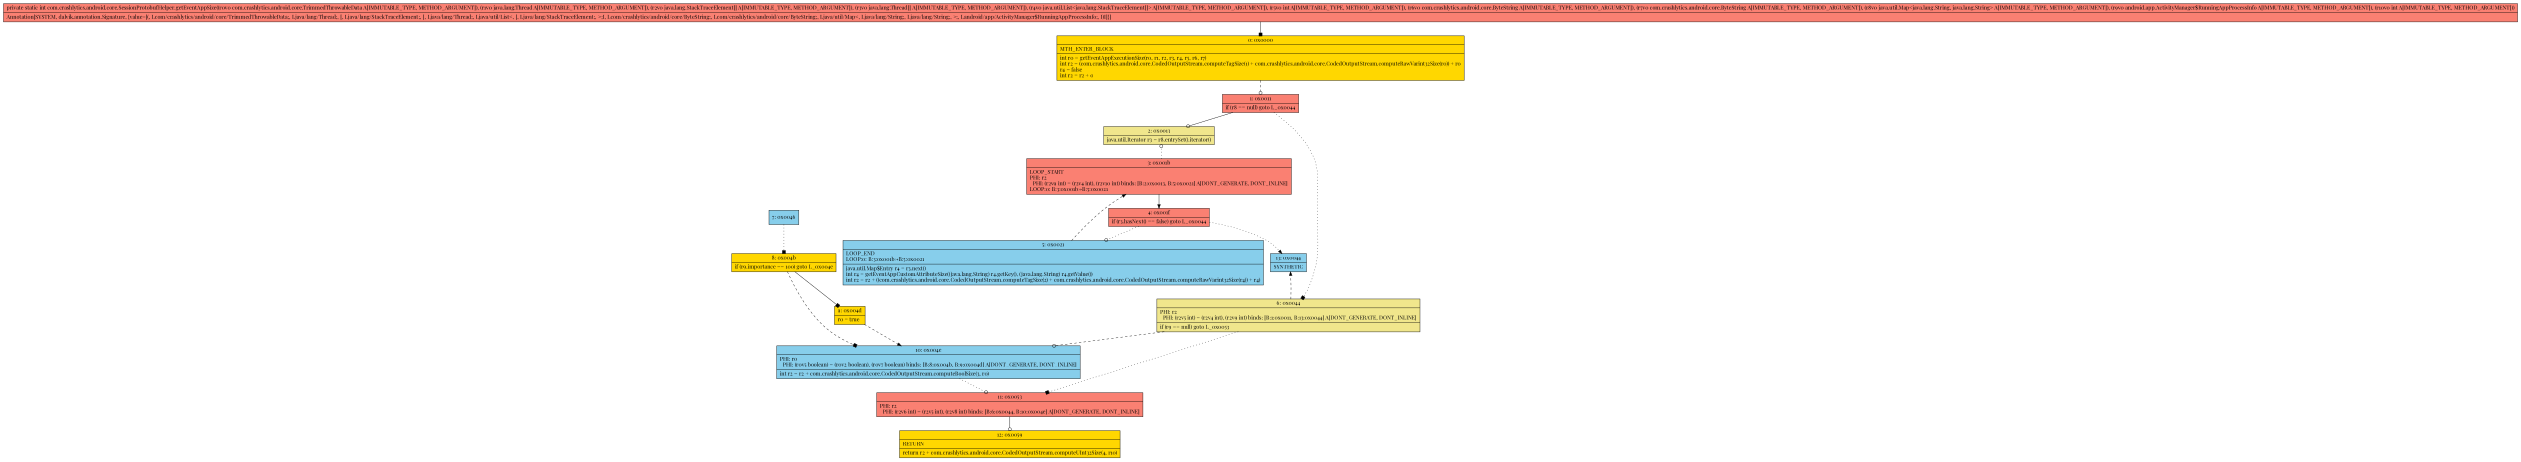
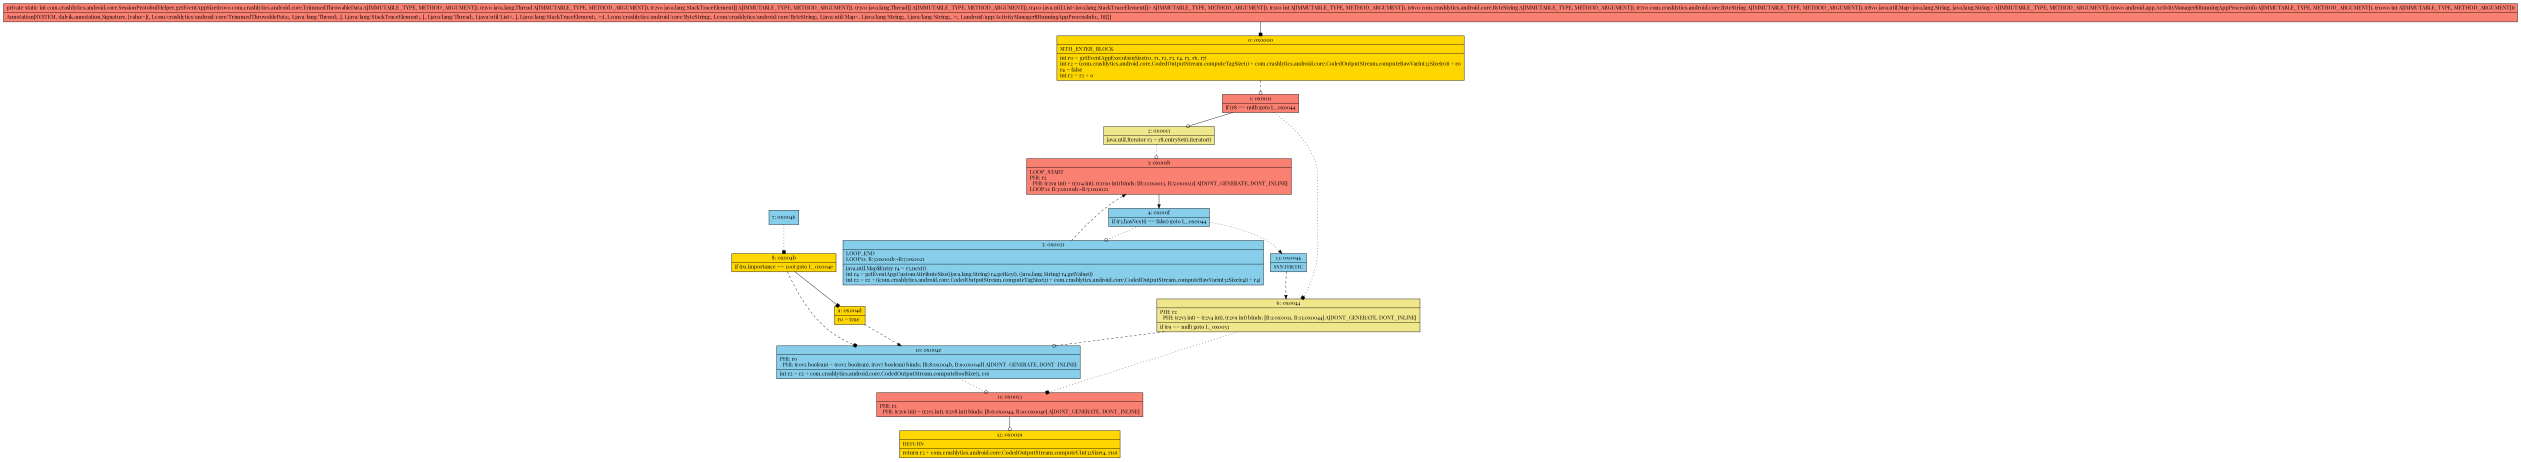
  digraph {
    fontname="Playfair Display"
    node [fillcolor=salmon fontname="Playfair Display" shape=record style=filled]
    edge [arrowhead=odot fontname="Playfair Display" style=dotted]
    n1 [fillcolor=gold label="{0\:\ 0x0000|MTH_ENTER_BLOCK\l|int r0 = getEventAppExecutionSize(r0, r1, r2, r3, r4, r5, r6, r7)\lint r2 = (com.crashlytics.android.core.CodedOutputStream.computeTagSize(1) + com.crashlytics.android.core.CodedOutputStream.computeRawVarint32Size(r0)) + r0\lr4 = false\lint r2 = r2 + 0\l}"]
    n2 [label="{1\:\ 0x0011|if (r8 == null) goto L_0x0044\l}"]
    n3 [fillcolor=khaki label="{2\:\ 0x0013|java.util.Iterator r3 = r8.entrySet().iterator()\l}"]
    n4 [fillcolor=khaki label="{6\:\ 0x0044|PHI: r2 \l  PHI: (r2v5 int) = (r2v4 int), (r2v9 int) binds: [B:1:0x0011, B:13:0x0044] A[DONT_GENERATE, DONT_INLINE]\l|if (r9 == null) goto L_0x0053\l}"]
    n5 [label="{3\:\ 0x001b|LOOP_START\lPHI: r2 \l  PHI: (r2v9 int) = (r2v4 int), (r2v10 int) binds: [B:2:0x0013, B:5:0x0021] A[DONT_GENERATE, DONT_INLINE]\lLOOP:0: B:3:0x001b\-\>B:5:0x0021\l}"]
    n6 [label="{11\:\ 0x0053|PHI: r2 \l  PHI: (r2v6 int) = (r2v5 int), (r2v8 int) binds: [B:6:0x0044, B:10:0x004e] A[DONT_GENERATE, DONT_INLINE]\l}"]
    n7 [fillcolor=skyblue label="{10\:\ 0x004e|PHI: r0 \l  PHI: (r0v5 boolean) = (r0v2 boolean), (r0v7 boolean) binds: [B:8:0x004b, B:9:0x004d] A[DONT_GENERATE, DONT_INLINE]\l|int r2 = r2 + com.crashlytics.android.core.CodedOutputStream.computeBoolSize(3, r0)\l}"]
-   n8 [label="{4\:\ 0x001f|if (r3.hasNext() == false) goto L_0x0044\l}"]
+   n8 [fillcolor=skyblue label="{4\:\ 0x001f|if (r3.hasNext() == false) goto L_0x0044\l}"]
    n9 [fillcolor=skyblue label="{5\:\ 0x0021|LOOP_END\lLOOP:0: B:3:0x001b\-\>B:5:0x0021\l|java.util.Map$Entry r4 = r3.next()\lint r4 = getEventAppCustomAttributeSize((java.lang.String) r4.getKey(), (java.lang.String) r4.getValue())\lint r2 = r2 + ((com.crashlytics.android.core.CodedOutputStream.computeTagSize(2) + com.crashlytics.android.core.CodedOutputStream.computeRawVarint32Size(r4)) + r4)\l}"]
    n10 [fillcolor=skyblue label="{13\:\ 0x0044|SYNTHETIC\l}"]
    n11 [fillcolor=skyblue label="{7\:\ 0x0046}"]
    n12 [fillcolor=gold label="{8\:\ 0x004b|if (r9.importance == 100) goto L_0x004e\l}"]
    n13 [fillcolor=gold label="{12\:\ 0x0059|RETURN\l|return r2 + com.crashlytics.android.core.CodedOutputStream.computeUInt32Size(4, r10)\l}"]
    n14 [fillcolor=gold label="{9\:\ 0x004d|r0 = true\l}"]
    n15 [label="{private static int com.crashlytics.android.core.SessionProtobufHelper.getEventAppSize((r0v0 com.crashlytics.android.core.TrimmedThrowableData A[IMMUTABLE_TYPE, METHOD_ARGUMENT]), (r1v0 java.lang.Thread A[IMMUTABLE_TYPE, METHOD_ARGUMENT]), (r2v0 java.lang.StackTraceElement[] A[IMMUTABLE_TYPE, METHOD_ARGUMENT]), (r3v0 java.lang.Thread[] A[IMMUTABLE_TYPE, METHOD_ARGUMENT]), (r4v0 java.util.List\<java.lang.StackTraceElement[]\> A[IMMUTABLE_TYPE, METHOD_ARGUMENT]), (r5v0 int A[IMMUTABLE_TYPE, METHOD_ARGUMENT]), (r6v0 com.crashlytics.android.core.ByteString A[IMMUTABLE_TYPE, METHOD_ARGUMENT]), (r7v0 com.crashlytics.android.core.ByteString A[IMMUTABLE_TYPE, METHOD_ARGUMENT]), (r8v0 java.util.Map\<java.lang.String, java.lang.String\> A[IMMUTABLE_TYPE, METHOD_ARGUMENT]), (r9v0 android.app.ActivityManager$RunningAppProcessInfo A[IMMUTABLE_TYPE, METHOD_ARGUMENT]), (r10v0 int A[IMMUTABLE_TYPE, METHOD_ARGUMENT]))  | Annotation[SYSTEM, dalvik.annotation.Signature, \{value=[(, Lcom\/crashlytics\/android\/core\/TrimmedThrowableData;, Ljava\/lang\/Thread;, [, Ljava\/lang\/StackTraceElement;, [, Ljava\/lang\/Thread;, Ljava\/util\/List\<, [, Ljava\/lang\/StackTraceElement;, \>;I, Lcom\/crashlytics\/android\/core\/ByteString;, Lcom\/crashlytics\/android\/core\/ByteString;, Ljava\/util\/Map\<, Ljava\/lang\/String;, Ljava\/lang\/String;, \>;, Landroid\/app\/ActivityManager$RunningAppProcessInfo;, I)I]\}]\l}"]
    n1 -> n2 [style=dashed]
    n2 -> n3 [style=solid]
    n2 -> n4 [arrowhead=box]
-   n5 -> n3
+   n3 -> n5
    n4 -> n6 [arrowhead=box]
    n4 -> n7 [style=dashed]
    n5 -> n8 [arrowhead=normal style=solid]
    n6 -> n13 [style=solid]
    n7 -> n6
    n8 -> n9
    n8 -> n10 [arrowhead=normal]
    n9 -> n5 [arrowhead=normal style=dashed]
-   n4 -> n10 [arrowhead=normal style=dashed]
+   n10 -> n4 [arrowhead=normal style=dashed]
    n11 -> n12 [arrowhead=box]
    n12 -> n7 [arrowhead=box style=dashed]
    n12 -> n14 [arrowhead=box style=solid]
    n14 -> n7 [arrowhead=normal style=dashed]
    n15 -> n1 [arrowhead=box style=solid]
  }
